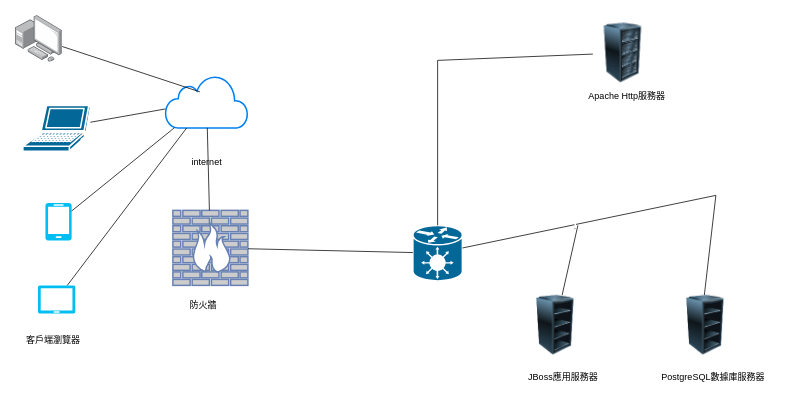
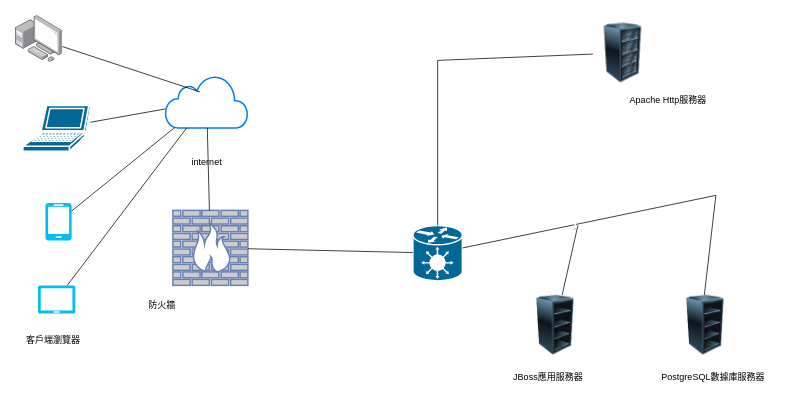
  <mxCell id="0" />
  <mxCell id="1" parent="0" />
  <mxCell id="2" value="" style="image;points=[];aspect=fixed;html=1;align=center;shadow=0;dashed=0;image=img/lib/allied_telesis/computer_and_terminals/Personal_Computer_with_Server.svg;" vertex="1" parent="1"><mxGeometry x="20" y="20" width="62.4" height="62.4" as="geometry" /></mxCell>
  <mxCell id="3" value="" style="shape=mxgraph.cisco.computers_and_peripherals.laptop;html=1;pointerEvents=1;dashed=0;fillColor=#036897;strokeColor=#ffffff;strokeWidth=2;verticalLabelPosition=bottom;verticalAlign=top;align=center;outlineConnect=0;" vertex="1" parent="1"><mxGeometry x="30" y="140" width="90" height="61" as="geometry" /></mxCell>
  <mxCell id="4" value="" style="verticalLabelPosition=bottom;html=1;verticalAlign=top;align=center;strokeColor=none;fillColor=#00BEF2;shape=mxgraph.azure.mobile;pointerEvents=1;" vertex="1" parent="1"><mxGeometry x="60" y="270" width="35" height="50" as="geometry" /></mxCell>
  <mxCell id="5" value="" style="verticalLabelPosition=bottom;html=1;verticalAlign=top;align=center;strokeColor=none;fillColor=#00BEF2;shape=mxgraph.azure.tablet;pointerEvents=1;" vertex="1" parent="1"><mxGeometry x="50" y="380" width="50" height="37.5" as="geometry" /></mxCell>
  <mxCell id="6" value="客戶端瀏覽器" style="text;html=1;align=center;verticalAlign=middle;resizable=0;points=[];autosize=1;strokeColor=none;fillColor=none;" vertex="1" parent="1"><mxGeometry x="20" y="438" width="100" height="30" as="geometry" /></mxCell>
  <mxCell id="7" value="" style="html=1;verticalLabelPosition=bottom;align=center;labelBackgroundColor=#ffffff;verticalAlign=top;strokeWidth=2;strokeColor=#0080F0;shadow=0;dashed=0;shape=mxgraph.ios7.icons.cloud;" vertex="1" parent="1"><mxGeometry x="220" y="100" width="110" height="70" as="geometry" /></mxCell>
  <mxCell id="8" value="internet" style="text;html=1;align=center;verticalAlign=middle;resizable=0;points=[];autosize=1;strokeColor=none;fillColor=none;" vertex="1" parent="1"><mxGeometry x="245" y="201" width="60" height="30" as="geometry" /></mxCell>
  <mxCell id="9" value="" style="fontColor=#0066CC;verticalAlign=top;verticalLabelPosition=bottom;labelPosition=center;align=center;html=1;outlineConnect=0;fillColor=#CCCCCC;strokeColor=#6881B3;gradientColor=none;gradientDirection=north;strokeWidth=2;shape=mxgraph.networks.firewall;" vertex="1" parent="1"><mxGeometry x="230" y="280" width="100" height="100" as="geometry" /></mxCell>
- <mxCell id="10" value="防火牆&lt;div&gt;&lt;br&gt;&lt;/div&gt;" style="text;html=1;align=center;verticalAlign=middle;resizable=0;points=[];autosize=1;strokeColor=none;fillColor=none;" vertex="1" parent="1"><mxGeometry x="240" y="393" width="60" height="40" as="geometry" /></mxCell>
+ <mxCell id="10" value="防火牆&lt;div&gt;&lt;br&gt;&lt;/div&gt;" style="text;html=1;align=center;verticalAlign=middle;resizable=0;points=[];autosize=1;strokeColor=none;fillColor=none;" vertex="1" parent="1"><mxGeometry x="185" y="393" width="60" height="40" as="geometry" /></mxCell>
  <mxCell id="11" value="" style="shape=mxgraph.cisco.hubs_and_gateways.generic_gateway;sketch=0;html=1;pointerEvents=1;dashed=0;fillColor=#036897;strokeColor=#ffffff;strokeWidth=2;verticalLabelPosition=bottom;verticalAlign=top;align=center;outlineConnect=0;" vertex="1" parent="1"><mxGeometry x="550" y="300" width="66" height="74" as="geometry" /></mxCell>
  <mxCell id="12" value="" style="image;html=1;image=img/lib/clip_art/computers/Server_Rack_128x128.png" vertex="1" parent="1"><mxGeometry x="790" y="30" width="80" height="80" as="geometry" /></mxCell>
  <mxCell id="13" value="" style="image;html=1;image=img/lib/clip_art/computers/Server_Rack_Empty_128x128.png" vertex="1" parent="1"><mxGeometry x="700" y="393" width="80" height="80" as="geometry" /></mxCell>
  <mxCell id="14" value="" style="image;html=1;image=img/lib/clip_art/computers/Server_Rack_Empty_128x128.png" vertex="1" parent="1"><mxGeometry x="900" y="393" width="80" height="80" as="geometry" /></mxCell>
- <mxCell id="15" value="Apache Http服務器&lt;div&gt;&lt;br&gt;&lt;/div&gt;" style="text;html=1;align=center;verticalAlign=middle;resizable=0;points=[];autosize=1;strokeColor=none;fillColor=none;" vertex="1" parent="1"><mxGeometry x="770" y="115" width="130" height="40" as="geometry" /></mxCell>
- <mxCell id="16" value="JBoss應用服務器" style="text;html=1;align=center;verticalAlign=middle;resizable=0;points=[];autosize=1;strokeColor=none;fillColor=none;" vertex="1" parent="1"><mxGeometry x="690" y="488" width="120" height="30" as="geometry" /></mxCell>
+ <mxCell id="15" value="Apache Http服務器&lt;div&gt;&lt;br&gt;&lt;/div&gt;" style="text;html=1;align=center;verticalAlign=middle;resizable=0;points=[];autosize=1;strokeColor=none;fillColor=none;" vertex="1" parent="1"><mxGeometry x="825" y="120" width="130" height="40" as="geometry" /></mxCell>
+ <mxCell id="16" value="JBoss應用服務器" style="text;html=1;align=center;verticalAlign=middle;resizable=0;points=[];autosize=1;strokeColor=none;fillColor=none;" vertex="1" parent="1"><mxGeometry x="670" y="488" width="120" height="30" as="geometry" /></mxCell>
  <mxCell id="17" value="PostgreSQL數據庫服務器" style="text;html=1;align=center;verticalAlign=middle;resizable=0;points=[];autosize=1;strokeColor=none;fillColor=none;" vertex="1" parent="1"><mxGeometry x="870" y="488" width="160" height="30" as="geometry" /></mxCell>
  <mxCell id="18" value="" style="endArrow=none;html=1;rounded=0;" edge="1" parent="1" source="11" target="12"><mxGeometry width="50" height="50" relative="1" as="geometry"><mxPoint x="550" y="160" as="sourcePoint" /><mxPoint x="600" y="110" as="targetPoint" /><Array as="points"><mxPoint x="583" y="80" /></Array></mxGeometry></mxCell>
  <mxCell id="19" value="" style="endArrow=none;html=1;rounded=0;" edge="1" parent="1" source="11"><mxGeometry width="50" height="50" relative="1" as="geometry"><mxPoint x="610" y="257" as="sourcePoint" /><mxPoint x="938.624" y="393" as="targetPoint" /><Array as="points"><mxPoint x="954" y="260" /></Array></mxGeometry></mxCell>
  <mxCell id="20" value="&lt;hr&gt;" style="edgeLabel;html=1;align=center;verticalAlign=middle;resizable=0;points=[];" vertex="1" connectable="0" parent="19"><mxGeometry x="-0.364" y="-4" relative="1" as="geometry"><mxPoint as="offset" /></mxGeometry></mxCell>
  <mxCell id="21" value="" style="endArrow=none;html=1;rounded=0;" edge="1" parent="1" source="13"><mxGeometry width="50" height="50" relative="1" as="geometry"><mxPoint x="550" y="160" as="sourcePoint" /><mxPoint x="770" y="300" as="targetPoint" /></mxGeometry></mxCell>
  <mxCell id="22" value="" style="endArrow=none;html=1;rounded=0;" edge="1" parent="1" source="9" target="11"><mxGeometry width="50" height="50" relative="1" as="geometry"><mxPoint x="550" y="160" as="sourcePoint" /><mxPoint x="600" y="110" as="targetPoint" /></mxGeometry></mxCell>
  <mxCell id="23" value="" style="endArrow=none;html=1;rounded=0;" edge="1" parent="1" source="9" target="7"><mxGeometry width="50" height="50" relative="1" as="geometry"><mxPoint x="550" y="160" as="sourcePoint" /><mxPoint x="600" y="110" as="targetPoint" /></mxGeometry></mxCell>
  <mxCell id="24" value="" style="endArrow=none;html=1;rounded=0;exitX=0.418;exitY=0.314;exitDx=0;exitDy=0;exitPerimeter=0;" edge="1" parent="1" source="7" target="2"><mxGeometry width="50" height="50" relative="1" as="geometry"><mxPoint x="550" y="160" as="sourcePoint" /><mxPoint x="600" y="110" as="targetPoint" /></mxGeometry></mxCell>
  <mxCell id="25" value="" style="endArrow=none;html=1;rounded=0;" edge="1" parent="1" source="7" target="3"><mxGeometry width="50" height="50" relative="1" as="geometry"><mxPoint x="550" y="160" as="sourcePoint" /><mxPoint x="600" y="110" as="targetPoint" /></mxGeometry></mxCell>
  <mxCell id="26" value="" style="endArrow=none;html=1;rounded=0;" edge="1" parent="1" source="4" target="7"><mxGeometry width="50" height="50" relative="1" as="geometry"><mxPoint x="550" y="160" as="sourcePoint" /><mxPoint x="600" y="110" as="targetPoint" /></mxGeometry></mxCell>
  <mxCell id="27" value="" style="endArrow=none;html=1;rounded=0;" edge="1" parent="1" source="5" target="7"><mxGeometry width="50" height="50" relative="1" as="geometry"><mxPoint x="550" y="160" as="sourcePoint" /><mxPoint x="600" y="110" as="targetPoint" /></mxGeometry></mxCell>
